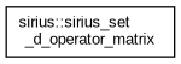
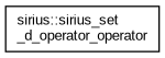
  digraph {
    rankdir=LR
    fontname="Liberation Sans"
-   n1 [color=black fillcolor=white fontname="Liberation Sans" fontsize=10 height=0.2 label="sirius::sirius_set\l_d_operator_matrix" shape=record style=filled width=0.4]
+   n1 [color=black fillcolor=white fontname="Liberation Sans" fontsize=10 height=0.2 label="sirius::sirius_set\l_d_operator_operator" shape=record style=filled width=0.4]
  }
